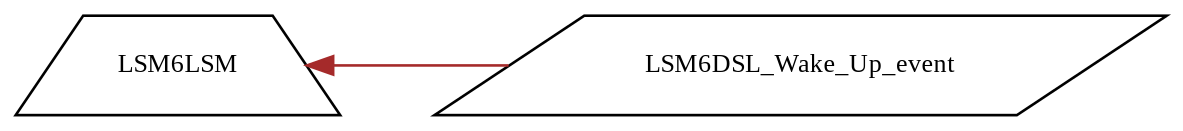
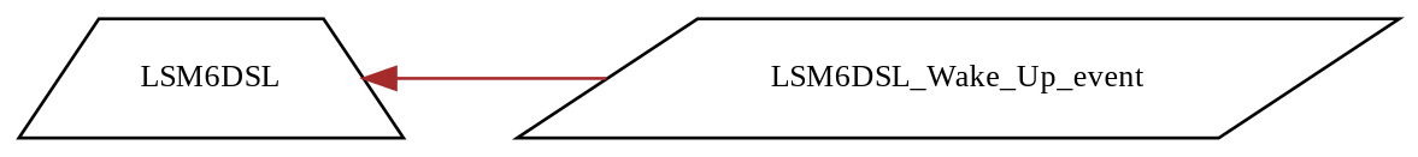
  digraph {
    rankdir=LR
    fontname="Liberation Serif"
    node [color=black fillcolor=white fontname="Liberation Serif" fontsize=10 style=filled]
-   n1 [height=0.2 label=LSM6LSM shape=trapezium width=0.4]
+   n1 [height=0.2 label=LSM6DSL shape=trapezium width=0.4]
    n2 [fontcolor=black height=0.2 label=LSM6DSL_Wake_Up_event shape=parallelogram width=0.4]
    n1 -> n2 [dir=back fontname="Liberation Serif" fontsize=10 labelfontname=Helvetica labelfontsize=10 shape=plaintext style=solid color=brown]
  }
